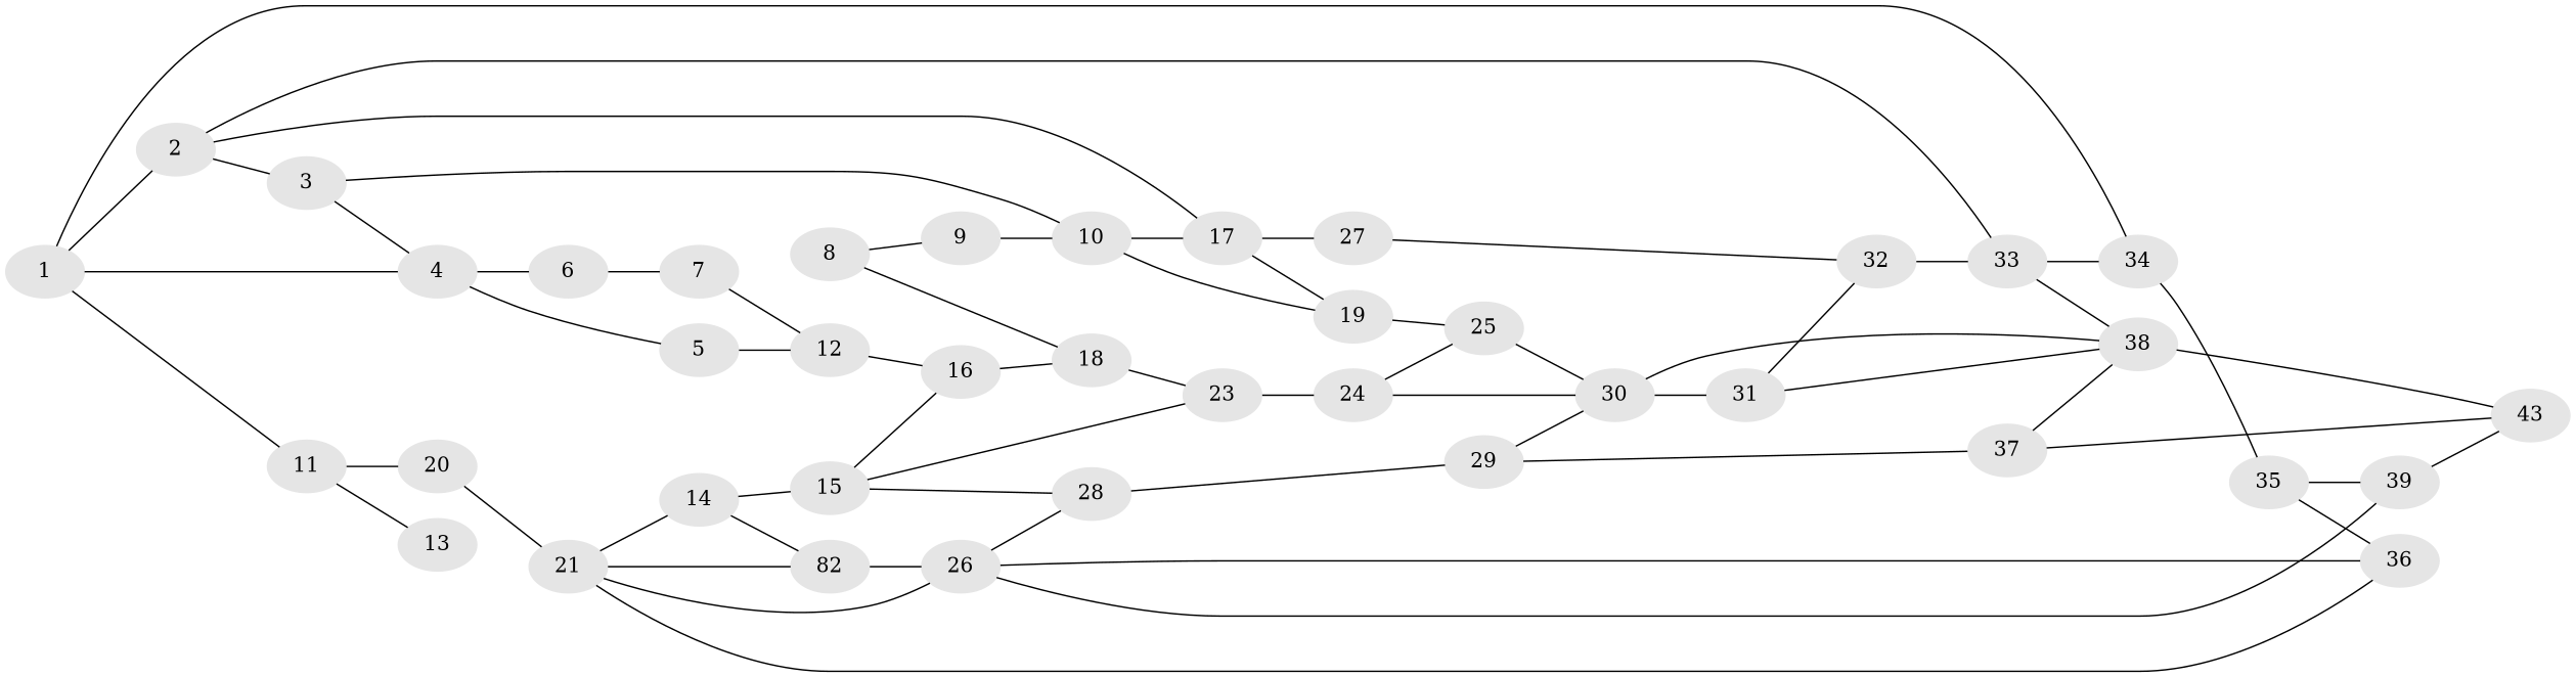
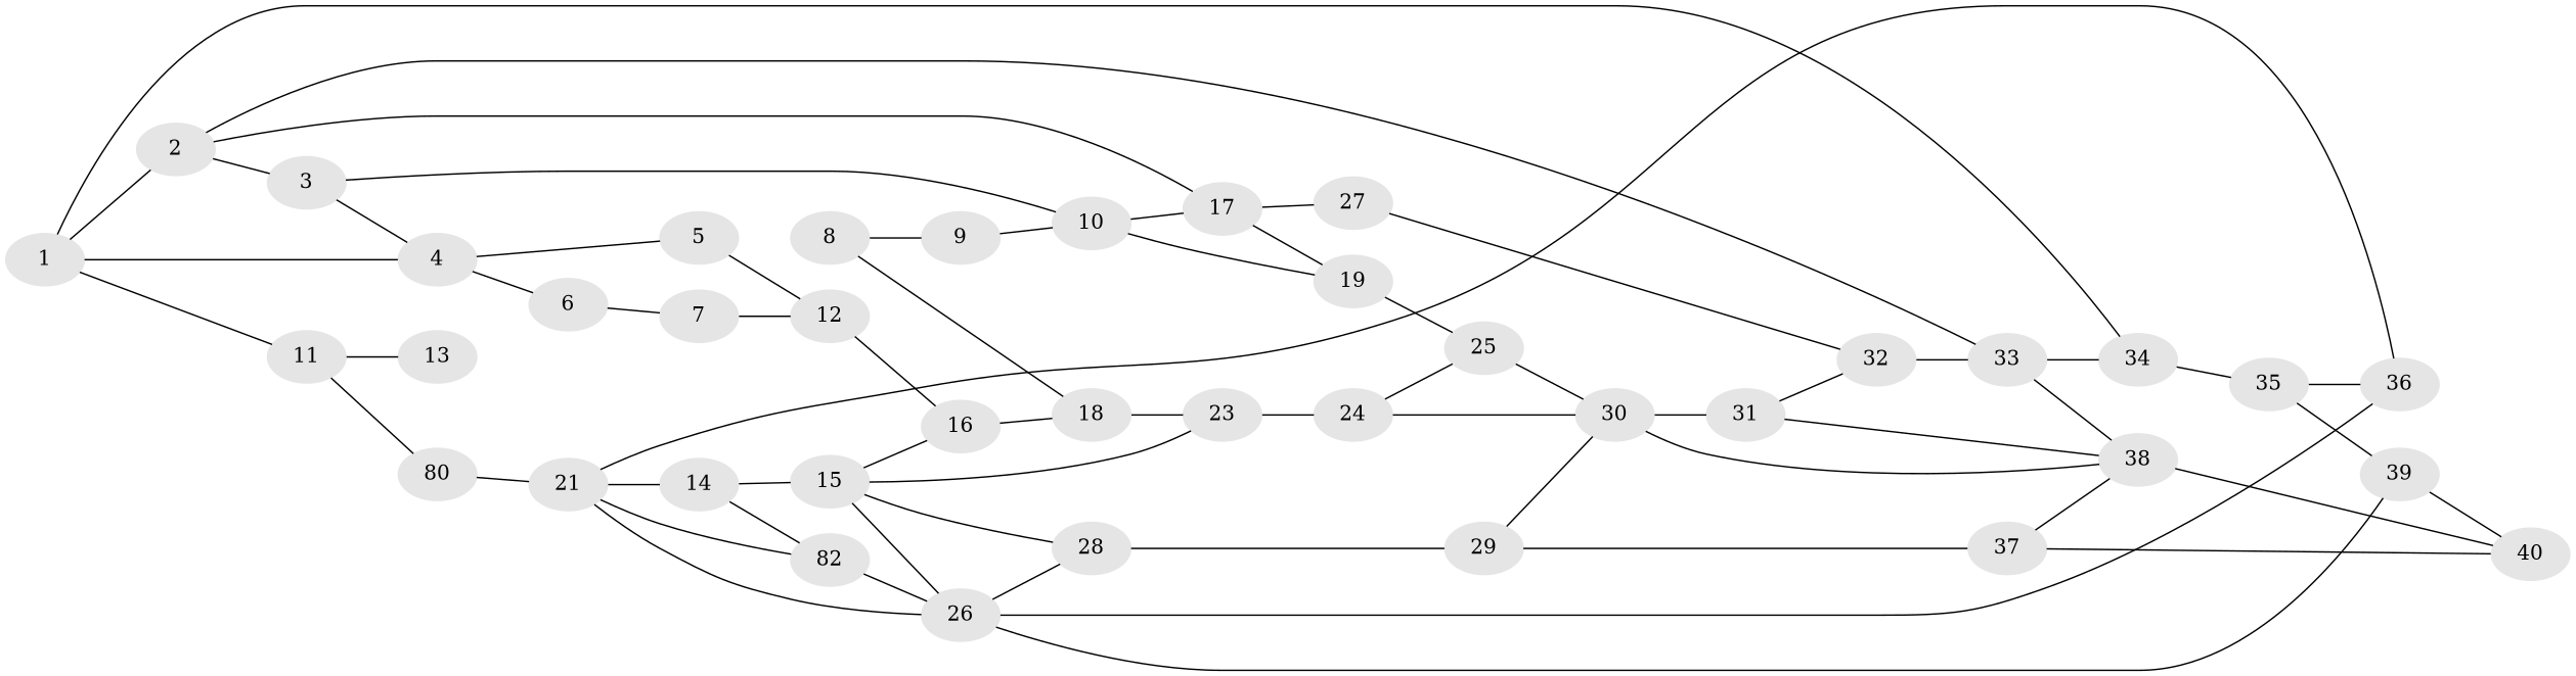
  graph {
    rankdir=LR
    node [color=gray90 style=filled]
    edge [weight=1.0]
    1
    2
    11
    34
    4
    3
    17
    33
    5
    12
    13
-   20
+   20 [label=80]
    35
    10
    19
    27
    38
    6
    7
    16
    8
    9
    18
    23
    25
    21
    14
    15
    n29 [label=82]
    26
    28
    24
    36
    39
    29
    32
    30
    31
-   40 [label=43]
+   40
    37
    1 -- 2
    1 -- 11 [weight=2.0]
    1 -- 34
    1 -- 4
    2 -- 3
    2 -- 17
    2 -- 33
    11 -- 13 [weight=2.0]
    11 -- 20 [weight=2.0]
    34 -- 35 [weight=2.0]
    4 -- 5
    4 -- 6 [weight=2.0]
    3 -- 4
    3 -- 10
    17 -- 19
    17 -- 27 [weight=2.0]
    33 -- 34 [weight=2.0]
    33 -- 38 [weight=2.0]
    5 -- 12
    12 -- 16
    20 -- 21 [weight=2.0]
    35 -- 36 [weight=2.0]
    35 -- 39 [weight=2.0]
    10 -- 17 [weight=2.0]
    10 -- 19
    19 -- 25
    27 -- 32
    38 -- 40
    6 -- 7
    7 -- 12
    16 -- 18
    8 -- 9
    8 -- 18
    9 -- 10 [weight=2.0]
    18 -- 23
    23 -- 24
    25 -- 30
    21 -- 14
    21 -- n29 [weight=2.0]
    21 -- 26
    21 -- 36
    14 -- 15
    14 -- n29
    15 -- 16
    15 -- 23
+   15 -- 26
    15 -- 28 [weight=2.0]
    n29 -- 26
    26 -- 28
    26 -- 36
    26 -- 39
    28 -- 29
    24 -- 25
    24 -- 30
    39 -- 40
    29 -- 30
    29 -- 37
    32 -- 33 [weight=2.0]
    30 -- 38
    30 -- 31 [weight=2.0]
    31 -- 38
    31 -- 32
    37 -- 38
    37 -- 40
  }
